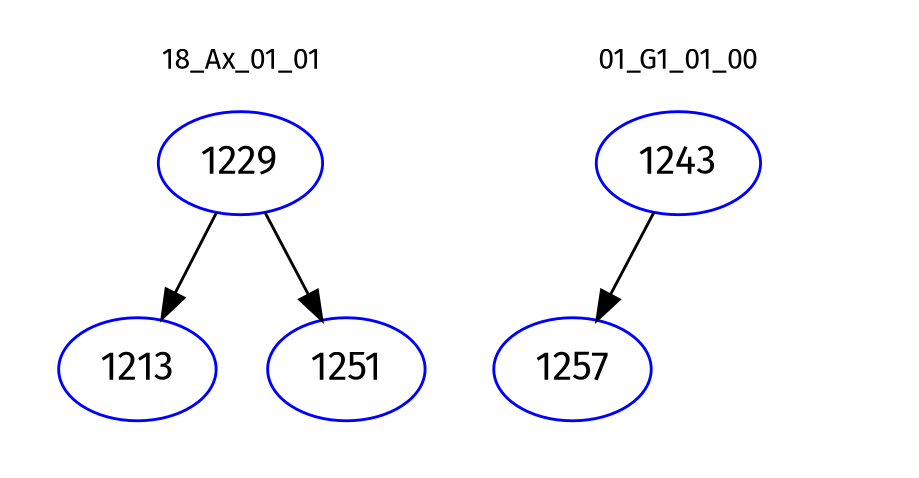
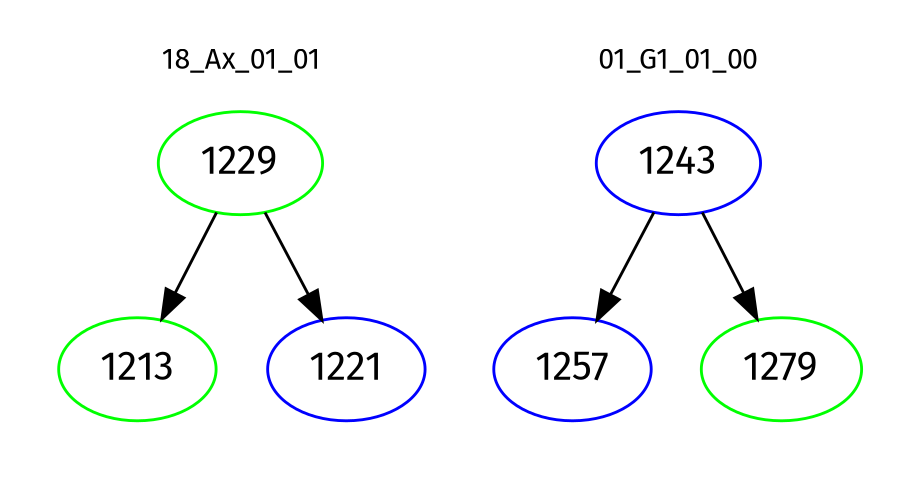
  digraph {
    fontname="Fira Sans"
    node [color=blue fontname="Fira Sans"]
    edge [color=black fontname="Fira Sans"]
-   n1 [label=1229]
-   n2 [label=1213]
-   n3 [label=1251]
+   n1 [color=green label=1229]
+   n2 [color=green label=1213]
+   n3 [label=1221]
    n4 [label=1243]
    n5 [label=1257]
+   n6 [color=green label=1279]
    subgraph cluster_1 {
      color=white
      fontsize=10
      label="18_Ax_01_01"
      n1
      n2
      n3
    }
    subgraph cluster_2 {
      color=white
      fontsize=10
      label="01_G1_01_00"
      n4
      n5
+     n6
    }
    n1 -> n2
    n1 -> n3
    n4 -> n5
+   n4 -> n6
  }
